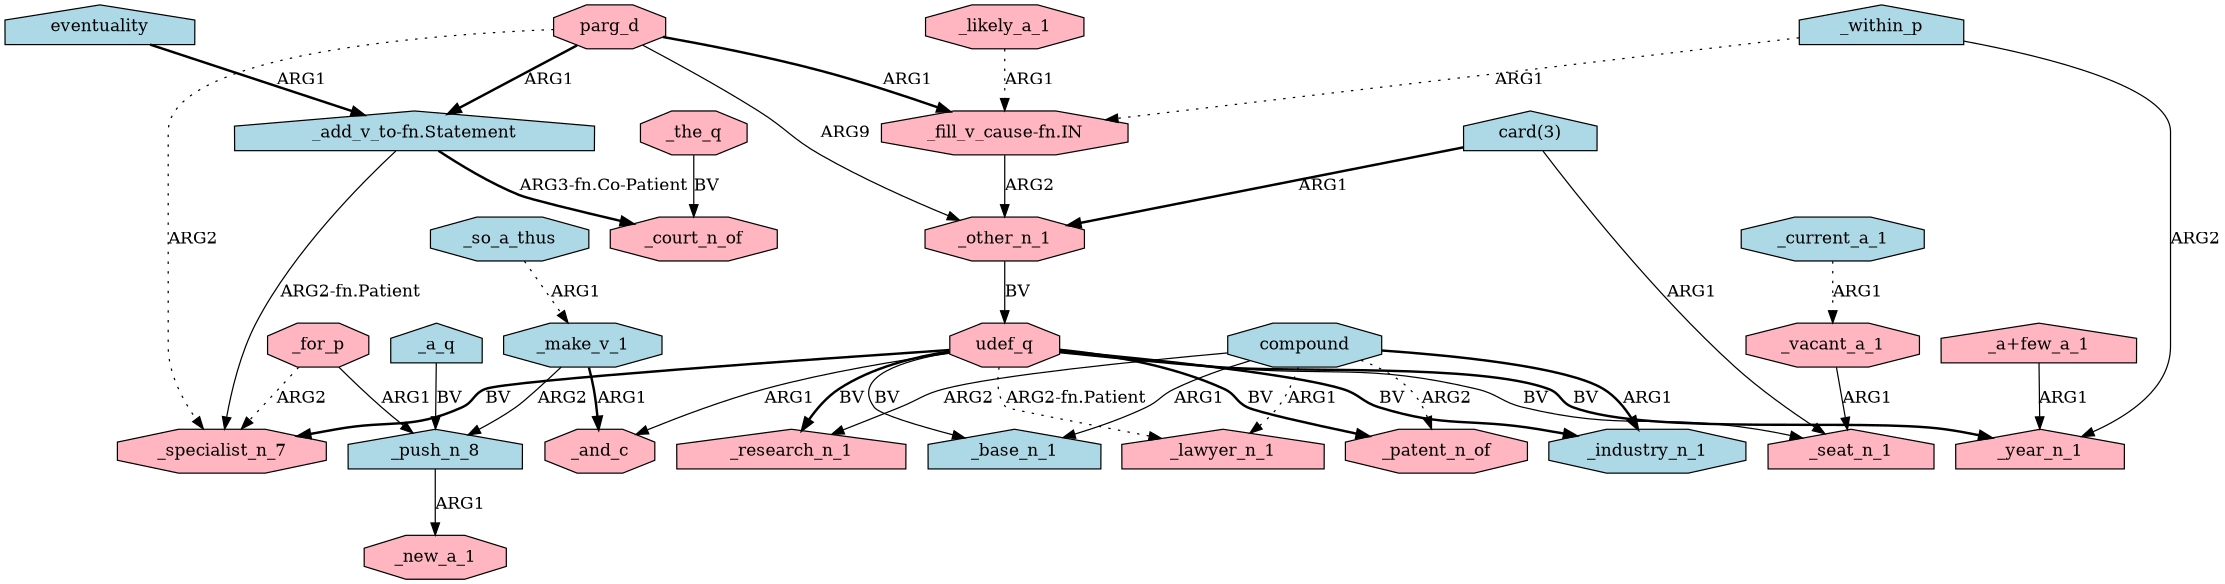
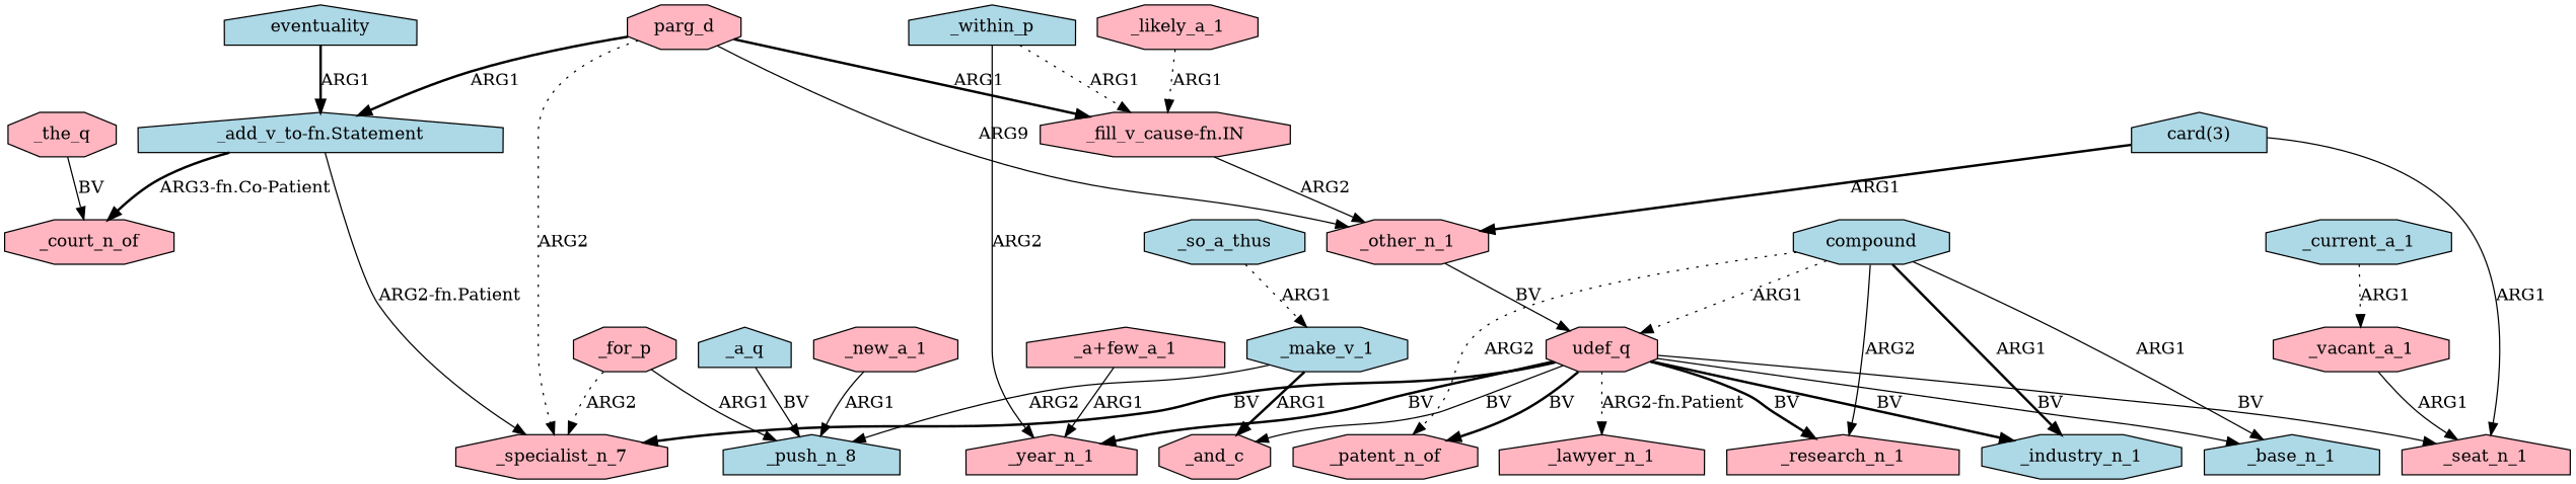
  digraph {
    node [fillcolor=lightpink shape=octagon style=filled]
    edge [style=solid]
    "_fill_v_cause-fn.IN"
    _other_n_1
    udef_q
    parg_d
    n5 [label=_specialist_n_7]
    "_add_v_to-fn.Statement" [fillcolor=lightblue shape=house]
    _court_n_of
    _for_p
    n9 [fillcolor=lightblue label=_push_n_8 shape=house]
    _year_n_1 [shape=house]
    _lawyer_n_1 [shape=house]
    _research_n_1 [shape=house]
    _industry_n_1 [fillcolor=lightblue]
    _seat_n_1 [shape=house]
    _base_n_1 [fillcolor=lightblue shape=house]
    _patent_n_of
    _and_c
    _likely_a_1
    _within_p [fillcolor=lightblue shape=house]
    compound [fillcolor=lightblue]
    _make_v_1 [fillcolor=lightblue]
    _a_q [fillcolor=lightblue shape=house]
    _the_q
    _vacant_a_1
    "_a+few_a_1" [shape=house]
    eventuality [fillcolor=lightblue shape=house]
    _new_a_1
    _so_a_thus [fillcolor=lightblue]
    _current_a_1 [fillcolor=lightblue]
    "card(3)" [fillcolor=lightblue shape=house]
    "_fill_v_cause-fn.IN" -> _other_n_1 [label=ARG2]
    _other_n_1 -> udef_q [label=BV]
    udef_q -> n5 [label=BV style=bold]
    udef_q -> _year_n_1 [label=BV style=bold]
    udef_q -> _lawyer_n_1 [label="ARG2-fn.Patient" style=dotted]
    udef_q -> _research_n_1 [label=BV style=bold]
    udef_q -> _industry_n_1 [label=BV style=bold]
    udef_q -> _seat_n_1 [label=BV]
    udef_q -> _base_n_1 [label=BV]
    udef_q -> _patent_n_of [label=BV style=bold]
-   udef_q -> _and_c [label=ARG1]
+   udef_q -> _and_c [label=BV]
    parg_d -> "_fill_v_cause-fn.IN" [label=ARG1 style=bold]
    parg_d -> _other_n_1 [label=ARG9]
    parg_d -> n5 [label=ARG2 style=dotted]
    parg_d -> "_add_v_to-fn.Statement" [label=ARG1 style=bold]
    "_add_v_to-fn.Statement" -> n5 [label="ARG2-fn.Patient"]
    "_add_v_to-fn.Statement" -> _court_n_of [label="ARG3-fn.Co-Patient" style=bold]
    _for_p -> n5 [label=ARG2 style=dotted]
    _for_p -> n9 [label=ARG1]
    _likely_a_1 -> "_fill_v_cause-fn.IN" [label=ARG1 style=dotted]
    _within_p -> "_fill_v_cause-fn.IN" [label=ARG1 style=dotted]
    _within_p -> _year_n_1 [label=ARG2]
-   compound -> _lawyer_n_1 [label=ARG1 style=dotted]
+   compound -> udef_q [label=ARG1 style=dotted]
    compound -> _research_n_1 [label=ARG2]
    compound -> _industry_n_1 [label=ARG1 style=bold]
    compound -> _base_n_1 [label=ARG1]
    compound -> _patent_n_of [label=ARG2 style=dotted]
    _make_v_1 -> n9 [label=ARG2]
    _make_v_1 -> _and_c [label=ARG1 style=bold]
    _a_q -> n9 [label=BV]
    _the_q -> _court_n_of [label=BV]
    _vacant_a_1 -> _seat_n_1 [label=ARG1]
    "_a+few_a_1" -> _year_n_1 [label=ARG1]
    eventuality -> "_add_v_to-fn.Statement" [label=ARG1 style=bold]
-   n9 -> _new_a_1 [label=ARG1]
+   _new_a_1 -> n9 [label=ARG1]
    _so_a_thus -> _make_v_1 [label=ARG1 style=dotted]
    _current_a_1 -> _vacant_a_1 [label=ARG1 style=dotted]
    "card(3)" -> _other_n_1 [label=ARG1 style=bold]
    "card(3)" -> _seat_n_1 [label=ARG1]
  }
